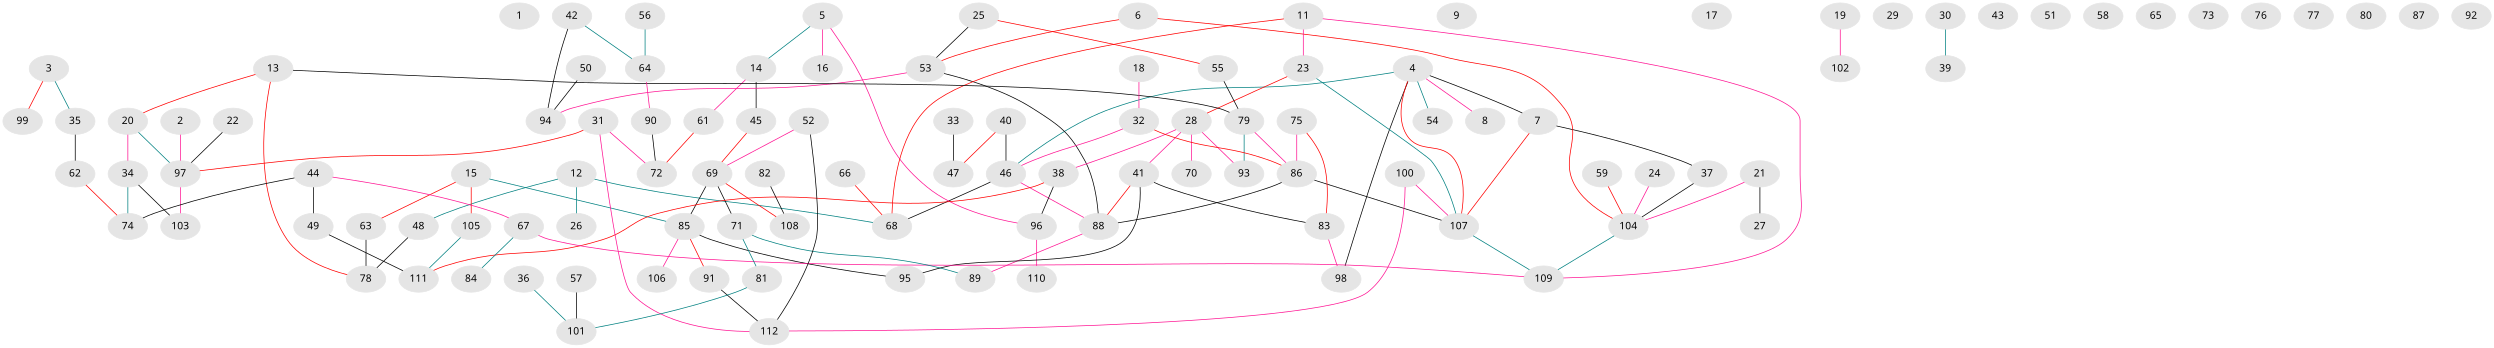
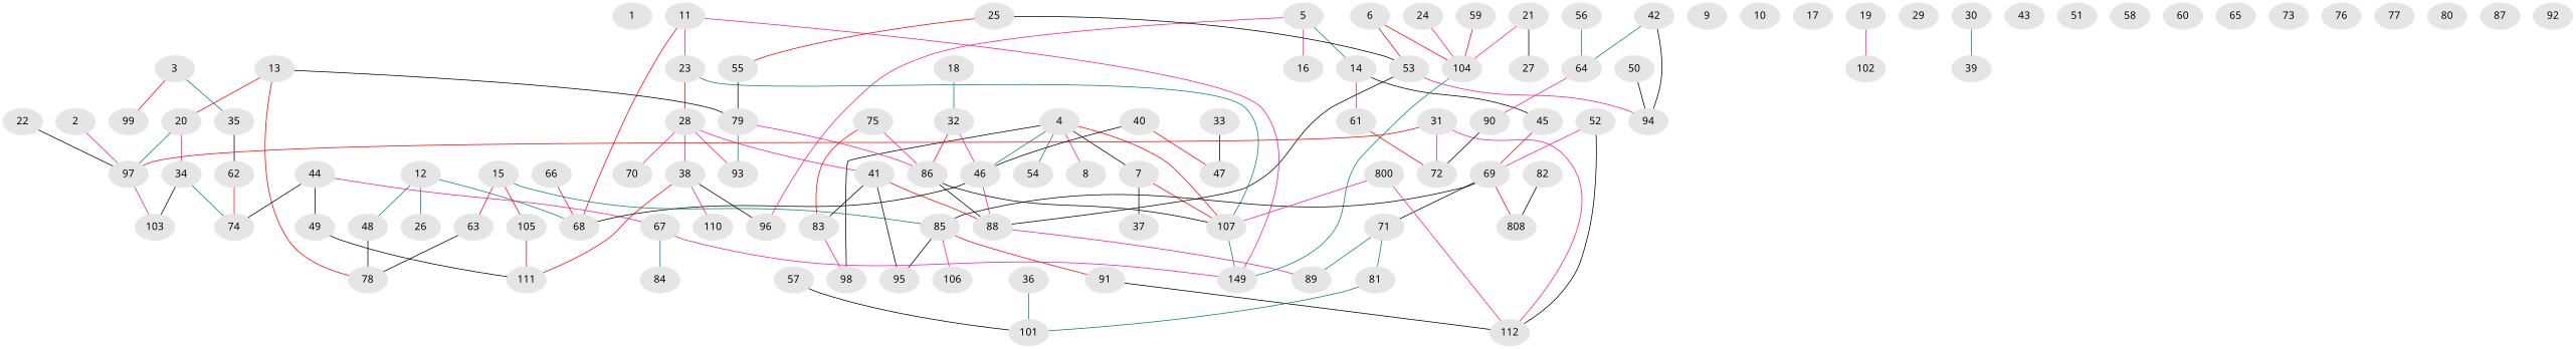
  graph {
    fontname="Noto Sans"
    node [color=gray90 fontname="Noto Sans" style=filled]
    edge [color=black fontname="Noto Sans"]
    1
    2
    97
    103
    3
    35
    99
    62
    4
    7
    8
    46
    54
    98
    107
    37
    68
    88
-   109
+   109 [label=149]
    5
    14
    16
    96
    45
    61
    110
    6
    53
    104
    94
    9
+   10
    11
    23
    28
    12
    26
    48
    78
    13
    20
    79
    34
    93
    86
    69
    72
    15
    63
    85
    105
    95
    91
    106
    111
    17
    18
    32
    19
    102
    74
    21
    27
    22
    38
    41
    70
    24
    25
    55
    83
    29
    30
    39
    31
    112
    33
    47
    36
    101
    40
    89
    42
    64
    90
    43
    44
    49
    67
    84
    71
-   108
+   108 [label=808]
    50
    51
    52
    56
    57
    58
    59
+   60
    65
    66
    81
    73
    75
    76
    77
    80
    82
    87
    92
-   100
+   100 [label=800]
    2 -- 97 [color=deeppink]
    97 -- 103 [color=deeppink]
    3 -- 35 [color=teal]
    3 -- 99 [color=red]
    35 -- 62
    62 -- 74 [color=red]
    4 -- 7
    4 -- 8 [color=deeppink]
    4 -- 46 [color=teal]
    4 -- 54 [color=teal]
    4 -- 98
    4 -- 107 [color=red]
    7 -- 107 [color=red]
    7 -- 37
    46 -- 68
    46 -- 88 [color=deeppink]
    107 -- 109 [color=teal]
-   37 -- 104
    88 -- 89 [color=deeppink]
    5 -- 14 [color=teal]
    5 -- 16 [color=deeppink]
    5 -- 96 [color=deeppink]
    14 -- 45
    14 -- 61 [color=deeppink]
-   96 -- 110 [color=deeppink]
+   38 -- 110 [color=deeppink]
    45 -- 69 [color=red]
    61 -- 72 [color=red]
    6 -- 53 [color=red]
    6 -- 104 [color=red]
    53 -- 88
    53 -- 94 [color=deeppink]
    104 -- 109 [color=teal]
    11 -- 68 [color=red]
    11 -- 109 [color=deeppink]
    11 -- 23 [color=deeppink]
    23 -- 107 [color=teal]
    23 -- 28 [color=red]
    28 -- 93 [color=deeppink]
    28 -- 38 [color=deeppink]
    28 -- 41 [color=deeppink]
    28 -- 70 [color=deeppink]
    12 -- 68 [color=teal]
    12 -- 26 [color=teal]
    12 -- 48 [color=teal]
    48 -- 78
    13 -- 78 [color=red]
    13 -- 20 [color=red]
    13 -- 79
    20 -- 97 [color=teal]
    20 -- 34 [color=deeppink]
    79 -- 93 [color=teal]
    79 -- 86 [color=deeppink]
    34 -- 103
    34 -- 74 [color=teal]
    86 -- 107
    86 -- 88
    69 -- 85
    69 -- 71
    69 -- 108 [color=red]
    15 -- 63 [color=red]
    15 -- 85 [color=teal]
    15 -- 105 [color=red]
    63 -- 78
    85 -- 95
    85 -- 91 [color=red]
    85 -- 106 [color=deeppink]
-   105 -- 111 [color=teal]
+   105 -- 111 [color=red]
    91 -- 112
-   18 -- 32 [color=deeppink]
+   18 -- 32 [color=teal]
    32 -- 46 [color=deeppink]
    32 -- 86 [color=red]
    19 -- 102 [color=deeppink]
    21 -- 104 [color=deeppink]
    21 -- 27
    22 -- 97
    38 -- 96
    38 -- 111 [color=red]
    41 -- 88 [color=red]
    41 -- 95
    41 -- 83
    24 -- 104 [color=deeppink]
    25 -- 53
    25 -- 55 [color=red]
    55 -- 79
    83 -- 98 [color=deeppink]
    30 -- 39 [color=teal]
    31 -- 97 [color=red]
    31 -- 72 [color=deeppink]
    31 -- 112 [color=deeppink]
    33 -- 47
    36 -- 101 [color=teal]
    40 -- 46
    40 -- 47 [color=red]
    42 -- 94
    42 -- 64 [color=teal]
    64 -- 90 [color=deeppink]
    90 -- 72
    44 -- 74
    44 -- 49
    44 -- 67 [color=deeppink]
    49 -- 111
    67 -- 109 [color=deeppink]
    67 -- 84 [color=teal]
    71 -- 89 [color=teal]
    71 -- 81 [color=teal]
    50 -- 94
    52 -- 69 [color=deeppink]
    52 -- 112
    56 -- 64 [color=teal]
    57 -- 101
    59 -- 104 [color=red]
    66 -- 68 [color=red]
    81 -- 101 [color=teal]
    75 -- 86 [color=deeppink]
    75 -- 83 [color=red]
    82 -- 108
    100 -- 107 [color=deeppink]
    100 -- 112 [color=deeppink]
  }
